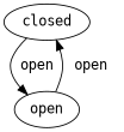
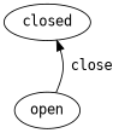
  digraph {
    fontname="DejaVu Sans Mono"
    node [fontname="DejaVu Sans Mono"]
    edge [fontname="DejaVu Sans Mono"]
    closed
    open
-   closed -> open [label=" open "]
-   open -> closed [label=" open "]
+   open -> closed [label=" close "]
  }
